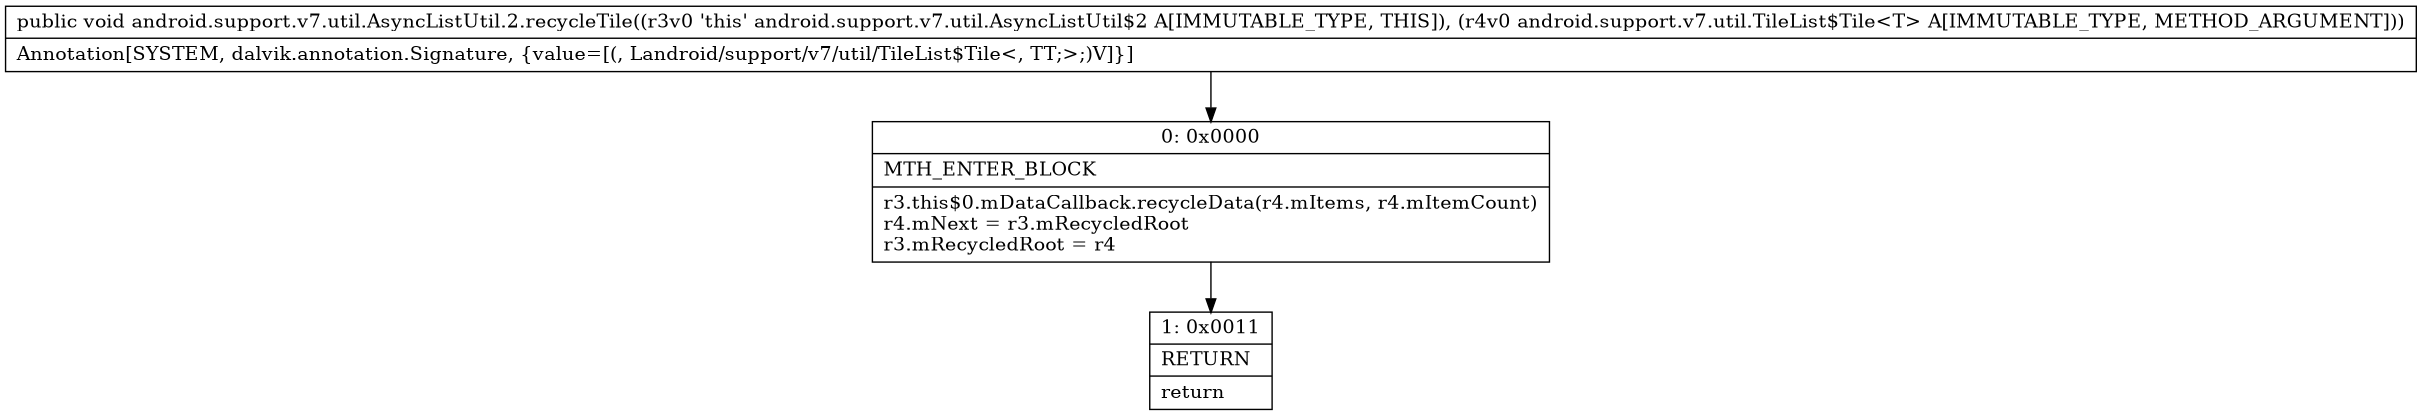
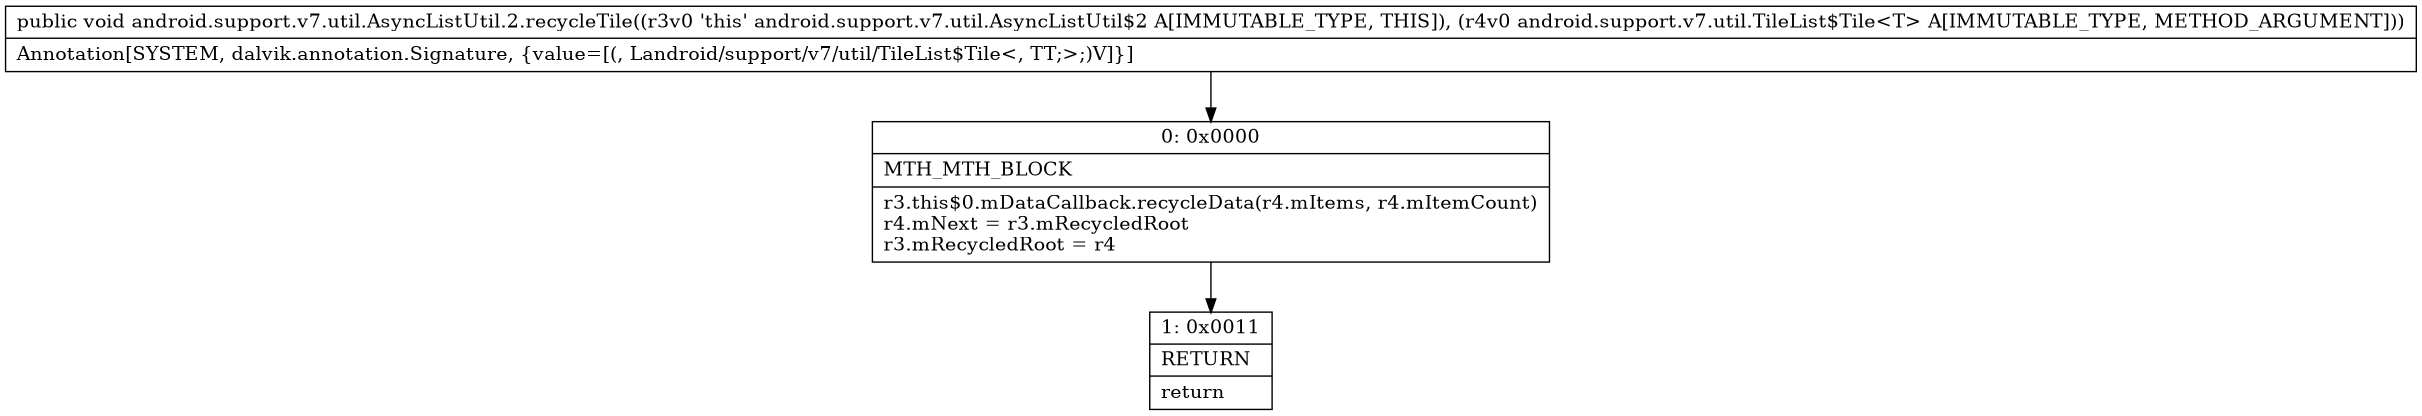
  digraph {
    node [shape=record]
-   n1 [label="{0\:\ 0x0000|MTH_ENTER_BLOCK\l|r3.this$0.mDataCallback.recycleData(r4.mItems, r4.mItemCount)\lr4.mNext = r3.mRecycledRoot\lr3.mRecycledRoot = r4\l}"]
+   n1 [label="{0\:\ 0x0000|MTH_MTH_BLOCK\l|r3.this$0.mDataCallback.recycleData(r4.mItems, r4.mItemCount)\lr4.mNext = r3.mRecycledRoot\lr3.mRecycledRoot = r4\l}"]
    n2 [label="{1\:\ 0x0011|RETURN\l|return\l}"]
    n3 [label="{public void android.support.v7.util.AsyncListUtil.2.recycleTile((r3v0 'this' android.support.v7.util.AsyncListUtil$2 A[IMMUTABLE_TYPE, THIS]), (r4v0 android.support.v7.util.TileList$Tile\<T\> A[IMMUTABLE_TYPE, METHOD_ARGUMENT]))  | Annotation[SYSTEM, dalvik.annotation.Signature, \{value=[(, Landroid\/support\/v7\/util\/TileList$Tile\<, TT;\>;)V]\}]\l}"]
    n1 -> n2
    n3 -> n1
  }
